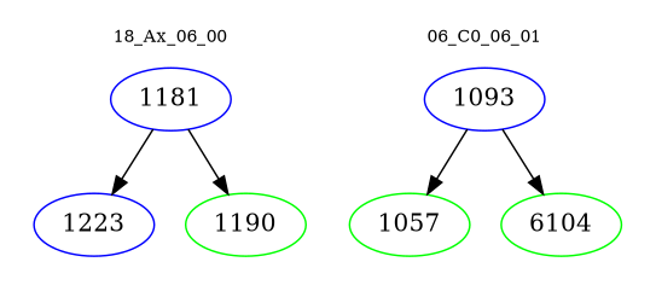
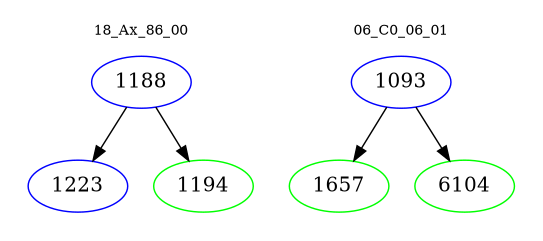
  digraph {
    node [color=blue]
    edge [color=black]
-   n1 [label=1181]
+   n1 [label=1188]
    n2 [label=1223]
-   n3 [color=green label=1190]
+   n3 [color=green label=1194]
    n4 [label=1093]
-   n5 [color=green label=1057]
+   n5 [color=green label=1657]
    n6 [color=green label=6104]
    subgraph cluster_1 {
      color=white
      fontsize=10
-     label="18_Ax_06_00"
+     label="18_Ax_86_00"
      n1
      n2
      n3
    }
    subgraph cluster_2 {
      color=white
      fontsize=10
      label="06_C0_06_01"
      n4
      n5
      n6
    }
    n1 -> n2
    n1 -> n3
    n4 -> n5
    n4 -> n6
  }
